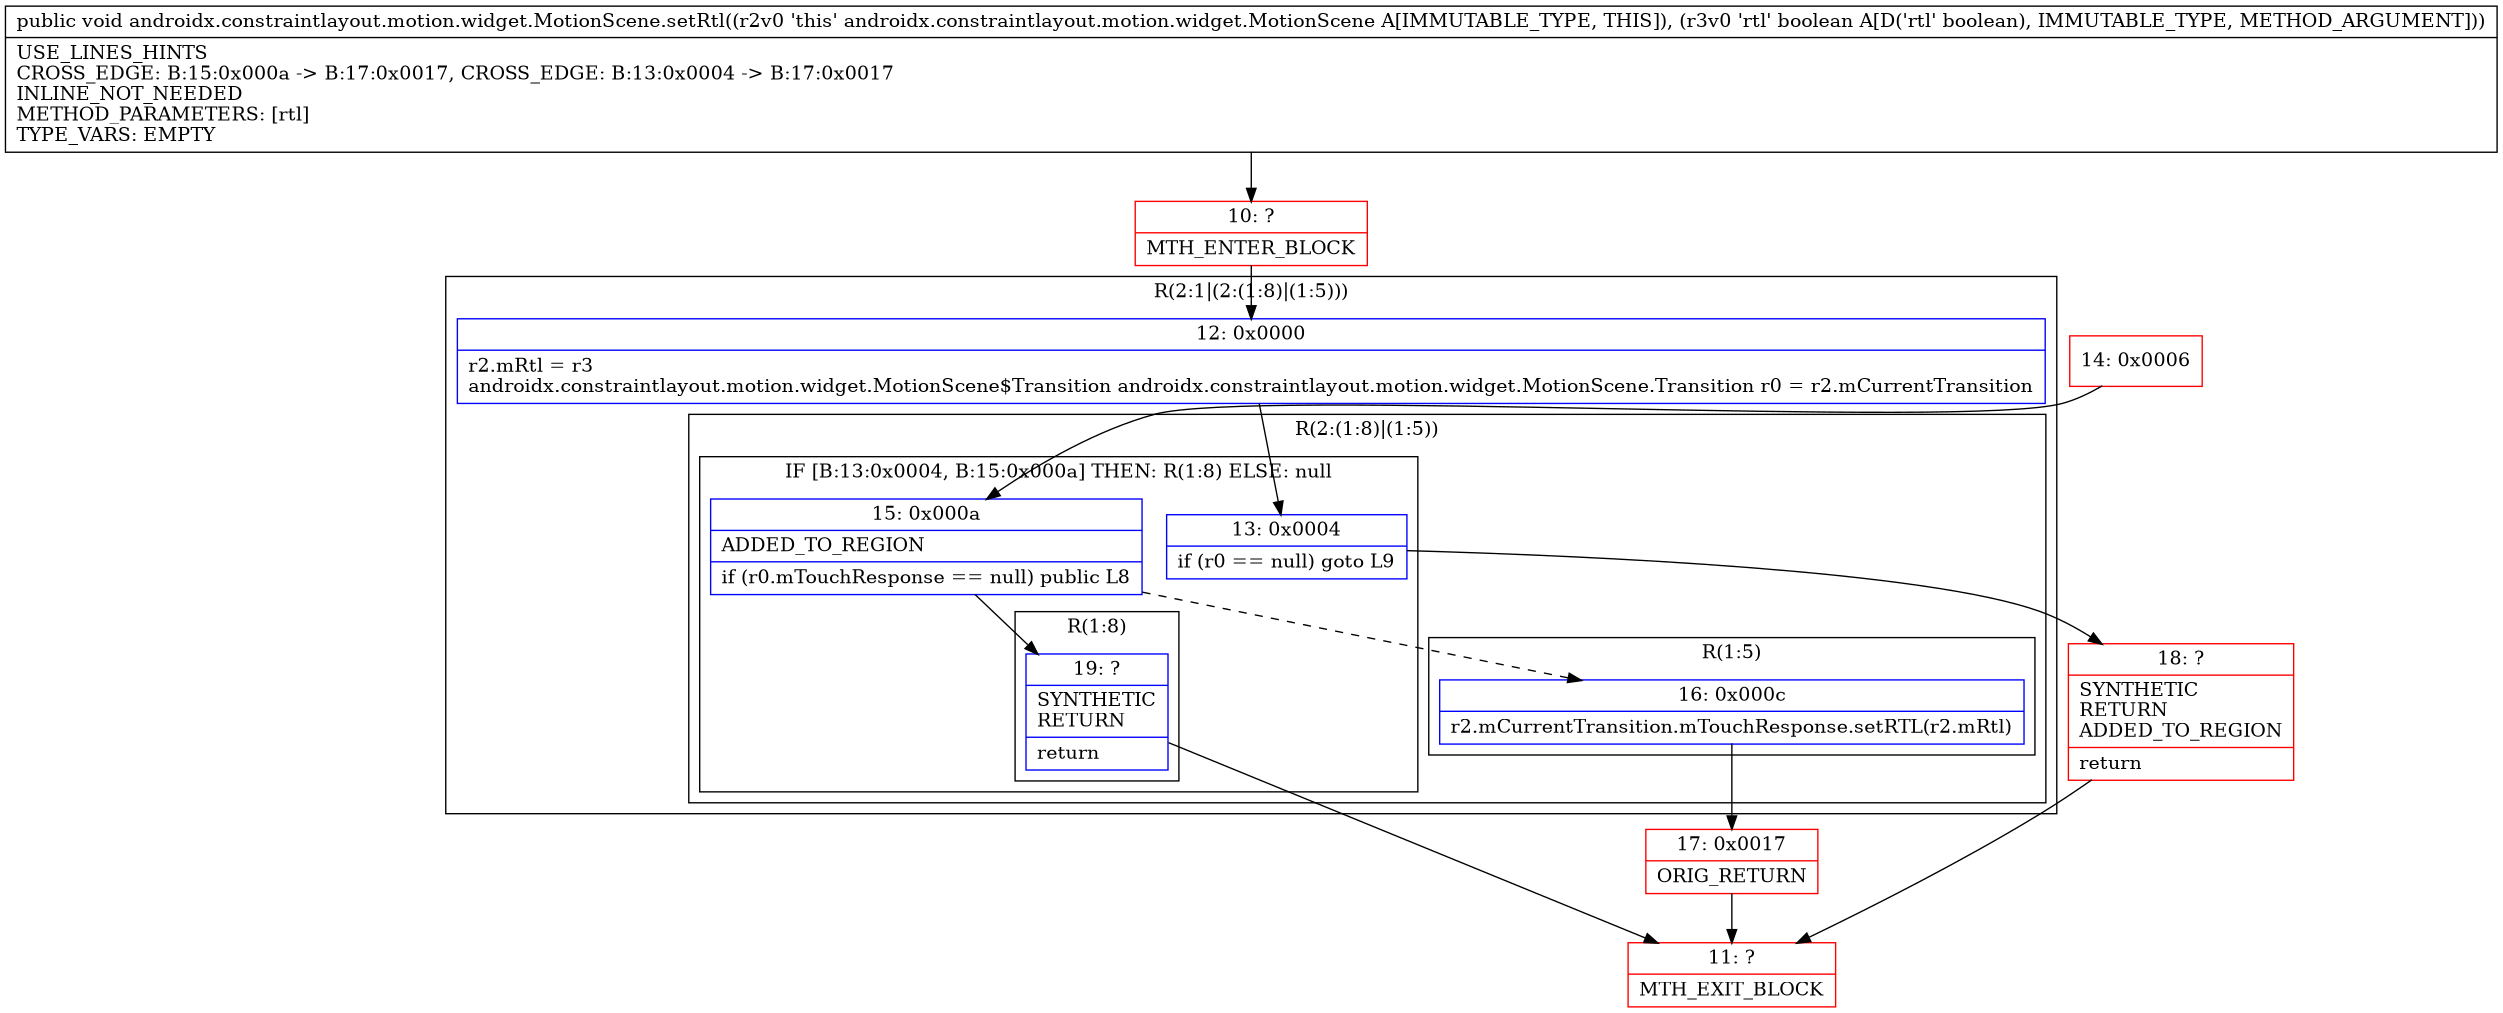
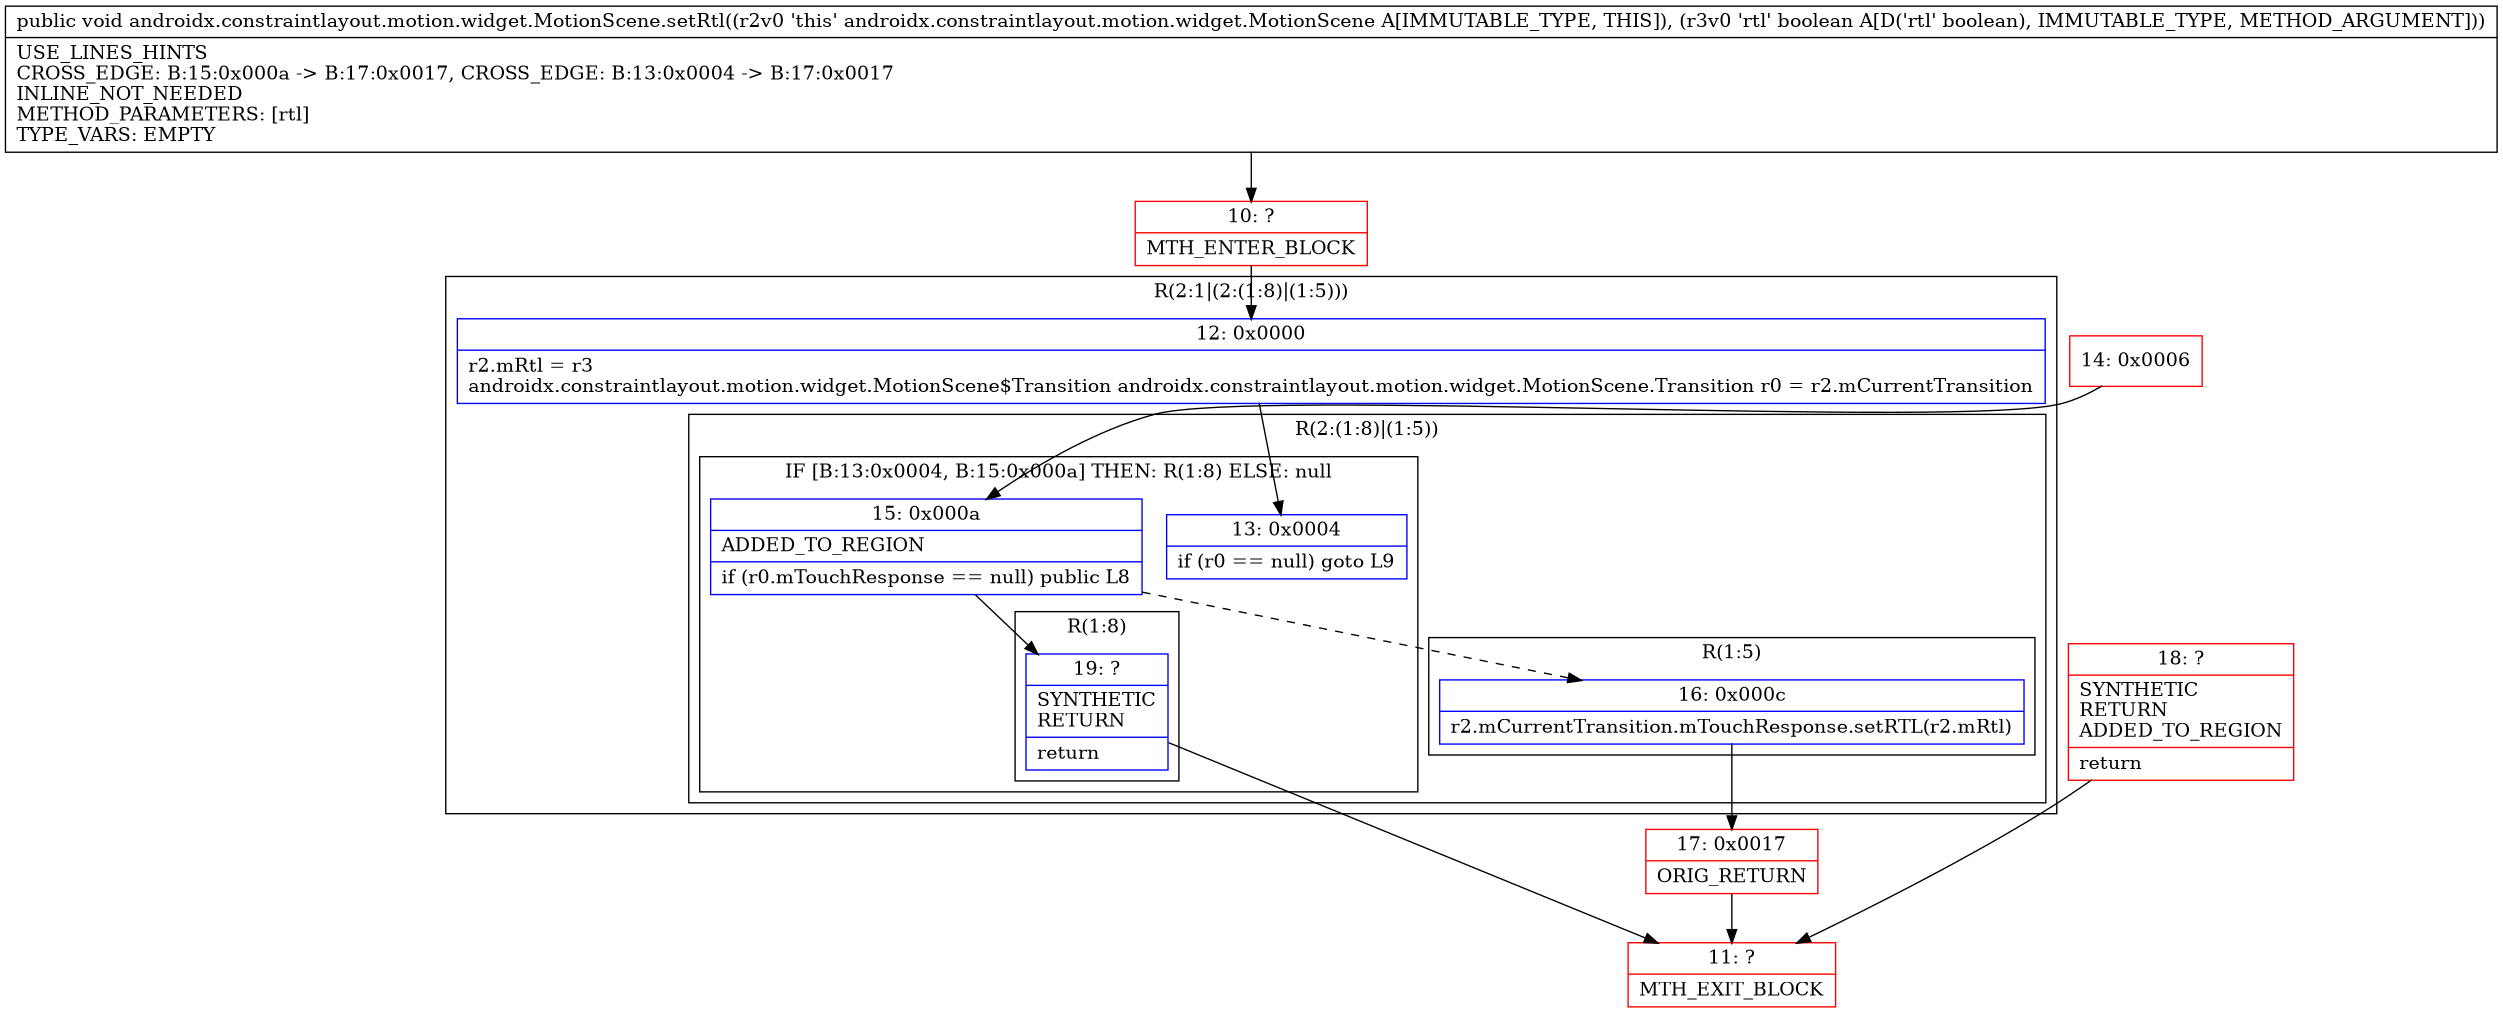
  digraph {
    node [color=blue shape=record]
    n1 [label="{19\:\ ?|SYNTHETIC\lRETURN\l|return\l}"]
    n2 [label="{13\:\ 0x0004|if (r0 == null) goto L9\l}"]
    n3 [label="{15\:\ 0x000a|ADDED_TO_REGION\l|if (r0.mTouchResponse == null) public L8\l}"]
    n4 [label="{16\:\ 0x000c|r2.mCurrentTransition.mTouchResponse.setRTL(r2.mRtl)\l}"]
    n5 [label="{12\:\ 0x0000|r2.mRtl = r3\landroidx.constraintlayout.motion.widget.MotionScene$Transition androidx.constraintlayout.motion.widget.MotionScene.Transition r0 = r2.mCurrentTransition\l}"]
    n6 [color=red label="{11\:\ ?|MTH_EXIT_BLOCK\l}"]
    n7 [color=red label="{18\:\ ?|SYNTHETIC\lRETURN\lADDED_TO_REGION\l|return\l}"]
    n8 [color=red label="{17\:\ 0x0017|ORIG_RETURN\l}"]
    n9 [color=red label="{14\:\ 0x0006}"]
    n10 [color=red label="{10\:\ ?|MTH_ENTER_BLOCK\l}"]
    n11 [label="{public void androidx.constraintlayout.motion.widget.MotionScene.setRtl((r2v0 'this' androidx.constraintlayout.motion.widget.MotionScene A[IMMUTABLE_TYPE, THIS]), (r3v0 'rtl' boolean A[D('rtl' boolean), IMMUTABLE_TYPE, METHOD_ARGUMENT]))  | USE_LINES_HINTS\lCROSS_EDGE: B:15:0x000a \-\> B:17:0x0017, CROSS_EDGE: B:13:0x0004 \-\> B:17:0x0017\lINLINE_NOT_NEEDED\lMETHOD_PARAMETERS: [rtl]\lTYPE_VARS: EMPTY\l}" color=""]
    subgraph cluster_1 {
      label="R(2:1|(2:(1:8)|(1:5)))"
      n5
      subgraph cluster_2 {
        label="R(2:(1:8)|(1:5))"
        subgraph cluster_3 {
          label="IF [B:13:0x0004, B:15:0x000a] THEN: R(1:8) ELSE: null"
          n2
          n3
          subgraph cluster_4 {
            label="R(1:8)"
            n1
          }
        }
        subgraph cluster_5 {
          label="R(1:5)"
          n4
        }
      }
    }
    n1 -> n6
-   n2 -> n7
    n3 -> n1
    n3 -> n4 [style=dashed]
    n4 -> n8
    n5 -> n2
    n7 -> n6
    n8 -> n6
    n9 -> n3
    n10 -> n5
    n11 -> n10
  }
